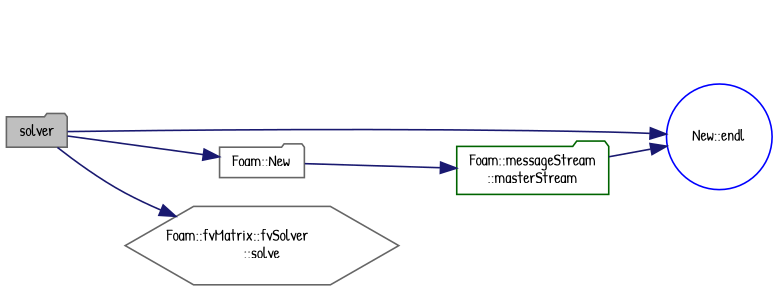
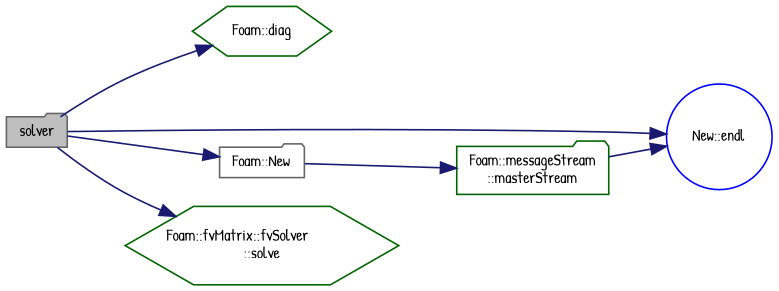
  digraph {
    fontname="Patrick Hand"
    rankdir=LR
    node [color=gray40 fontname="Patrick Hand" fontsize=10 shape=folder]
    edge [color=midnightblue fontname="Patrick Hand" fontsize=10 labelfontname=Helvetica labelfontsize=10 style=solid]
    n1 [fillcolor=grey75 fontcolor=black height=0.2 label=solver style=filled width=0.4]
+   n2 [color=darkgreen height=0.2 label="Foam::diag" shape=hexagon width=0.4]
    n3 [color=blue height=0.2 label="New::endl" shape=circle width=0.4]
    n4 [height=0.2 label="Foam::New" width=0.4]
-   n5 [height=0.2 label="Foam::fvMatrix::fvSolver\l::solve" shape=hexagon width=0.4]
+   n5 [color=darkgreen height=0.2 label="Foam::fvMatrix::fvSolver\l::solve" shape=hexagon width=0.4]
    n6 [color=darkgreen height=0.2 label="Foam::messageStream\l::masterStream" width=0.4]
+   n1 -> n2
    n1 -> n3
    n1 -> n4
    n1 -> n5
    n4 -> n6
    n6 -> n3
  }
